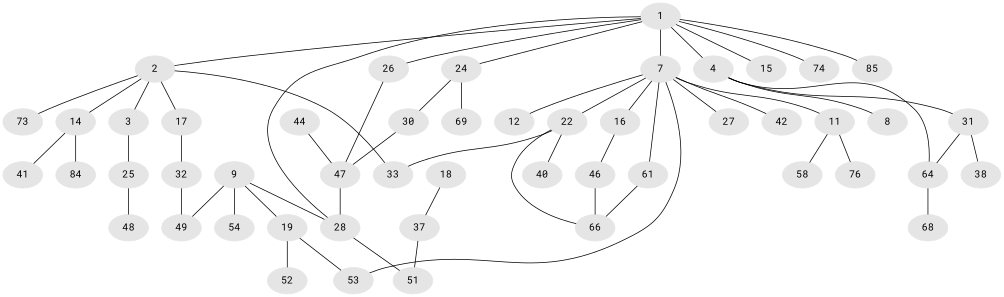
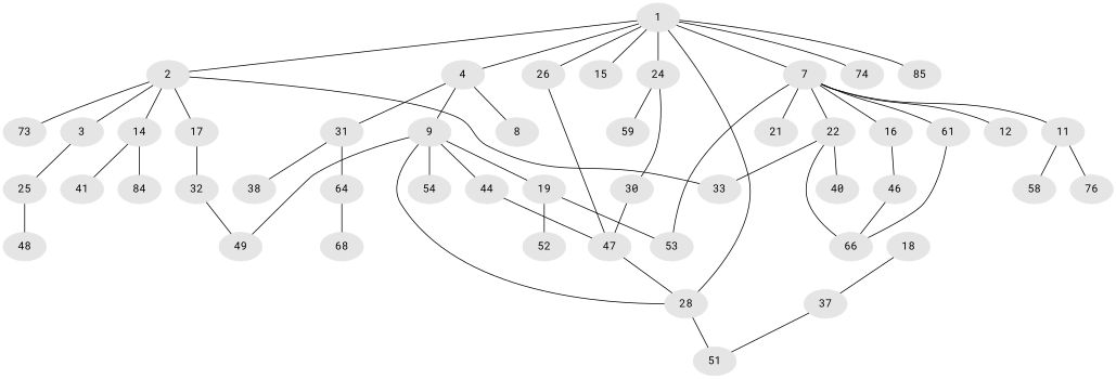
  graph {
    fontname="Roboto Mono"
    node [color=gray90 fontname="Roboto Mono" style=filled]
    edge [fontname="Roboto Mono"]
    1 [super="+6"]
    2 [super="+36"]
    4 [super="+5"]
    7 [super="+10"]
    15
    24 [super="+56"]
    26 [super="+75"]
    28 [super="+39"]
    74
    85
    3 [super="+20"]
    14 [super="+27"]
    17 [super="+63"]
    33 [super="+57"]
    73
    8 [super="+79"]
    9 [super="+23"]
    31
    11 [super="+60"]
    12 [super="+29"]
    16
-   21 [super="+43" label=27]
+   21 [super="+43"]
    22 [super="+67"]
-   42
    53
    61 [super="+72"]
    30
-   59 [label=69]
+   59
    47 [super="+64"]
    51 [super="+69"]
    25 [super="+45"]
    n32 [label=41]
    84
    32 [super="+80"]
    48
    19 [super="+35"]
    44
    49 [super="+78"]
    54 [super="+82"]
    n40 [label=64 super="+62"]
    38 [super="+41"]
    58
    76 [super="+83"]
    46 [super="+50"]
    40
    66
    52 [super="+70"]
    37 [super="+77"]
    18
    68
    1 -- 2
    1 -- 4
    1 -- 7
    1 -- 15
    1 -- 24
    1 -- 26
    1 -- 28
    1 -- 74
    1 -- 85
    2 -- 3
    2 -- 14
    2 -- 17
    2 -- 33
    2 -- 73
    4 -- 8
-   4 -- n40
+   4 -- 9
    4 -- 31
    7 -- 11
    7 -- 12
    7 -- 16
    7 -- 21
    7 -- 22
-   7 -- 42
    7 -- 53
    7 -- 61
    24 -- 30
    24 -- 59
    26 -- 47
    28 -- 51
    3 -- 25
    14 -- n32
    14 -- 84
    17 -- 32
    9 -- 28
    9 -- 19
+   9 -- 44
    9 -- 49
    9 -- 54
    31 -- n40
    31 -- 38
    11 -- 58
    11 -- 76
    16 -- 46
    22 -- 33
    22 -- 40
    22 -- 66
    61 -- 66
    30 -- 47
    47 -- 28
    25 -- 48
    32 -- 49
    19 -- 53
    19 -- 52
    44 -- 47
    n40 -- 68
    46 -- 66
    37 -- 51
    18 -- 37
  }
